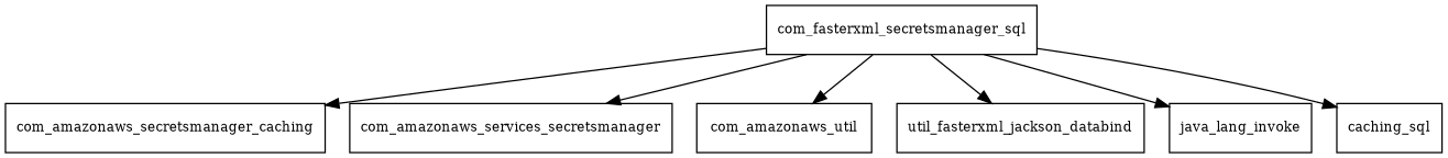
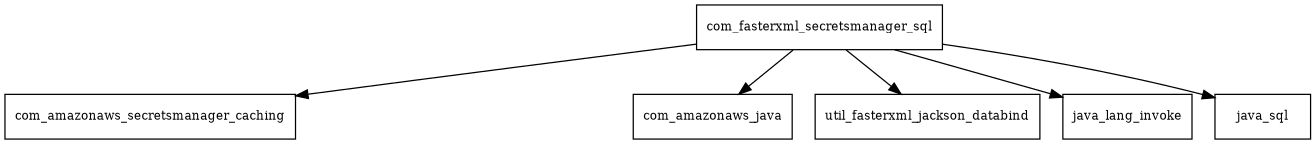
  digraph {
    node [fontsize=10.0 shape=box]
    n1 [label=com_fasterxml_secretsmanager_sql]
    com_amazonaws_secretsmanager_caching
-   com_amazonaws_services_secretsmanager
-   com_amazonaws_util
+   com_amazonaws_util [label=com_amazonaws_java]
    n5 [label=util_fasterxml_jackson_databind]
    java_lang_invoke
-   java_sql [label=caching_sql]
+   java_sql
    n1 -> com_amazonaws_secretsmanager_caching
-   n1 -> com_amazonaws_services_secretsmanager
    n1 -> com_amazonaws_util
    n1 -> n5
    n1 -> java_lang_invoke
    n1 -> java_sql
  }
